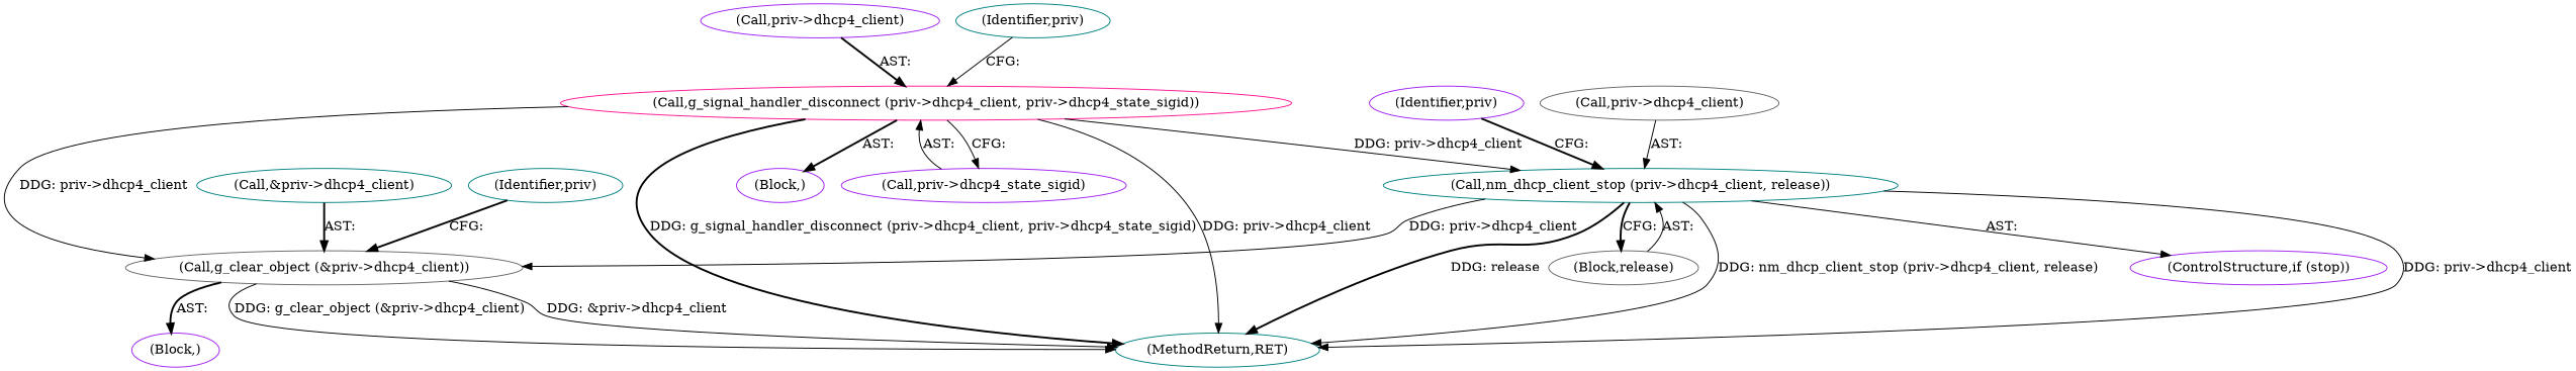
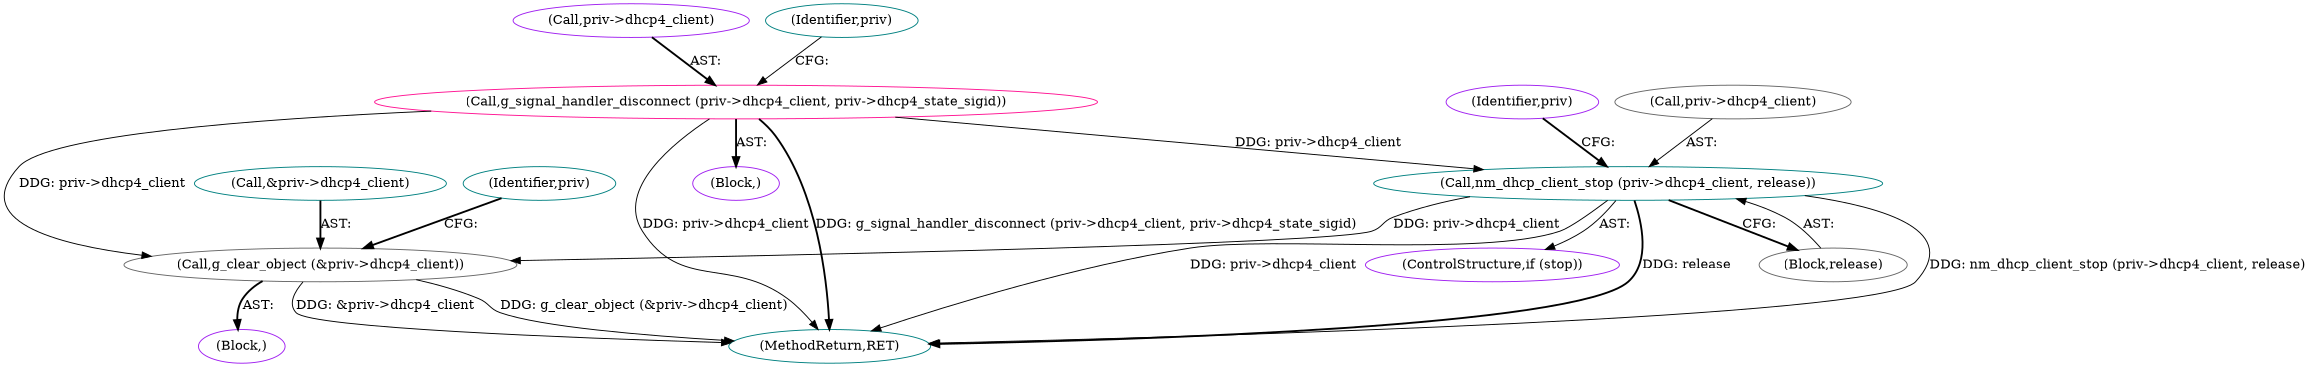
  digraph {
    node [color=purple]
    edge [style=solid]
    n1 [color=deeppink label="(Call,g_signal_handler_disconnect (priv->dhcp4_client, priv->dhcp4_state_sigid))"]
    n2 [color=teal label="(Call,nm_dhcp_client_stop (priv->dhcp4_client, release))"]
    n3 [color=gray40 label="(Call,g_clear_object (&priv->dhcp4_client))"]
    n4 [label="(Block,)"]
    n5 [color=teal label="(MethodReturn,RET)"]
-   n6 [label="(Call,priv->dhcp4_state_sigid)"]
    n7 [color=gray40 label="(Block,release)"]
    n8 [label="(ControlStructure,if (stop))"]
    n9 [label="(Block,)"]
    n10 [color=teal label="(Call,&priv->dhcp4_client)"]
    n11 [label="(Identifier,priv)"]
    n12 [color=teal label="(Identifier,priv)"]
    n13 [color=gray40 label="(Call,priv->dhcp4_client)"]
    n14 [label="(Call,priv->dhcp4_client)"]
    n15 [color=teal label="(Identifier,priv)"]
    n1 -> n2 [label="DDG: priv->dhcp4_client"]
    n1 -> n3 [label="DDG: priv->dhcp4_client"]
    n1 -> n4 [label="AST: " style=bold]
    n1 -> n5 [label="DDG: g_signal_handler_disconnect (priv->dhcp4_client, priv->dhcp4_state_sigid)" style=bold]
    n1 -> n5 [label="DDG: priv->dhcp4_client"]
-   n1 -> n6 [label="CFG: "]
    n2 -> n3 [label="DDG: priv->dhcp4_client"]
    n2 -> n5 [label="DDG: release" style=bold]
    n2 -> n5 [label="DDG: nm_dhcp_client_stop (priv->dhcp4_client, release)"]
    n2 -> n5 [label="DDG: priv->dhcp4_client"]
    n2 -> n7 [label="CFG: " style=bold]
    n2 -> n8 [label="AST: "]
    n3 -> n5 [label="DDG: g_clear_object (&priv->dhcp4_client)"]
    n3 -> n5 [label="DDG: &priv->dhcp4_client"]
    n3 -> n9 [label="AST: " style=bold]
-   n6 -> n1 [label="AST: "]
    n7 -> n2 [label="AST: "]
    n10 -> n3 [label="AST: " style=bold]
    n11 -> n2 [label="CFG: " style=bold]
    n12 -> n3 [label="CFG: " style=bold]
    n13 -> n2 [label="AST: "]
    n14 -> n1 [label="AST: " style=bold]
    n15 -> n1 [label="CFG: "]
  }
